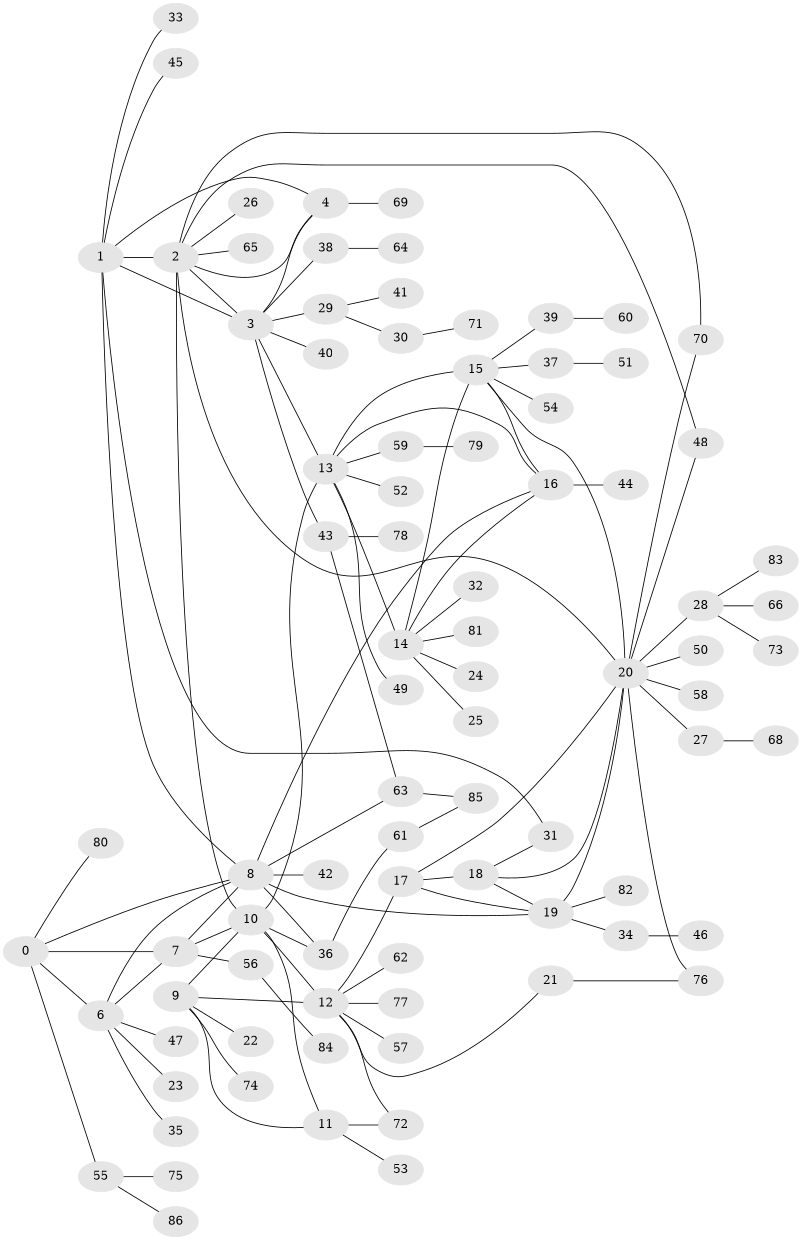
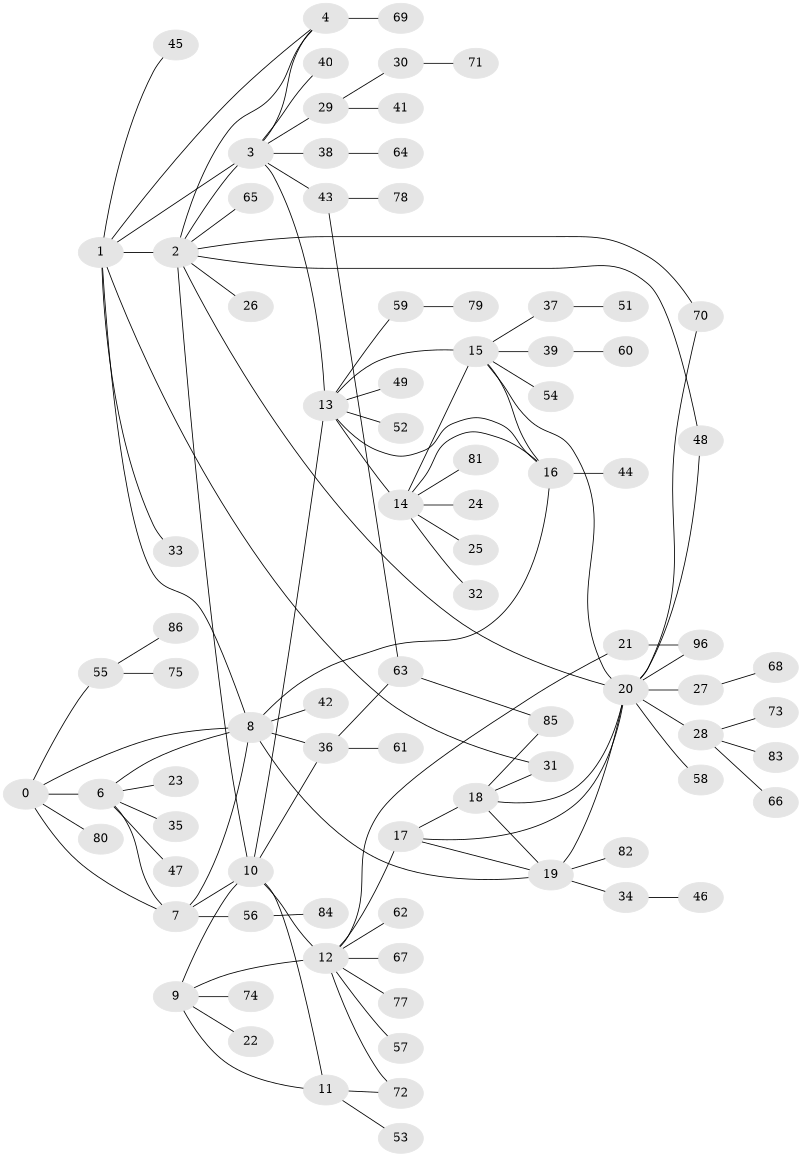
  graph {
    fontname="DejaVu Serif"
    rankdir=LR
    node [color=gray90 fontname="DejaVu Serif" style=filled]
    edge [fontname="DejaVu Serif"]
    1
    2
    3
    4
    8
    31
    33
    45
    10
    20
    26
    48
    65
    70
    13
    29
    38
    40
    43
    69
    16
    19
    36
    42
    11
    12
    27
    28
-   50
    58
-   76
+   76 [label=96]
    14
    15
    49
    52
    59
    30
    41
    64
    63
    78
    n42 [label=0]
    6
    7
    55
    80
    23
    35
    47
    56
    75
    86
    84
    44
    34
    82
    61
    9
    22
    74
    53
    72
    17
    21
    57
    62
+   67
    77
    18
    24
    25
    32
    81
    37
    39
    54
    79
    51
    60
    85
    46
    68
    66
    73
    83
    71
    1 -- 2
    1 -- 3
    1 -- 4
    1 -- 8
    1 -- 31
    1 -- 33
    1 -- 45
    2 -- 3
    2 -- 4
    2 -- 10
    2 -- 20
    2 -- 26
    2 -- 48
    2 -- 65
    2 -- 70
    3 -- 4
    3 -- 13
    3 -- 29
    3 -- 38
    3 -- 40
    3 -- 43
    4 -- 69
    8 -- 16
    8 -- 19
    8 -- 36
    8 -- 42
    10 -- 13
    10 -- 36
    10 -- 11
    10 -- 12
    20 -- 48
    20 -- 70
    20 -- 27
    20 -- 28
-   20 -- 50
    20 -- 58
    20 -- 76
    13 -- 16
    13 -- 14
    13 -- 15
    13 -- 49
    13 -- 52
    13 -- 59
    29 -- 30
    29 -- 41
    38 -- 64
    43 -- 63
    43 -- 78
    16 -- 44
    19 -- 20
    19 -- 34
    19 -- 82
-   8 -- 63
+   36 -- 63
    36 -- 61
    11 -- 53
    11 -- 72
    12 -- 72
    12 -- 17
    12 -- 21
    12 -- 57
    12 -- 62
+   12 -- 67
    12 -- 77
    27 -- 68
    28 -- 66
    28 -- 73
    28 -- 83
    14 -- 16
    14 -- 15
    14 -- 24
    14 -- 25
    14 -- 32
    14 -- 81
    15 -- 20
    15 -- 16
    15 -- 37
    15 -- 39
    15 -- 54
    59 -- 79
    30 -- 71
    63 -- 85
    n42 -- 8
    n42 -- 6
    n42 -- 7
    n42 -- 55
    n42 -- 80
    6 -- 8
    6 -- 7
    6 -- 23
    6 -- 35
    6 -- 47
    7 -- 8
    7 -- 10
    7 -- 56
    55 -- 75
    55 -- 86
    56 -- 84
    34 -- 46
    9 -- 10
    9 -- 11
    9 -- 12
    9 -- 22
    9 -- 74
    17 -- 20
    17 -- 19
    17 -- 18
    21 -- 76
    18 -- 31
    18 -- 20
    18 -- 19
-   61 -- 85
+   18 -- 85
    37 -- 51
    39 -- 60
  }
